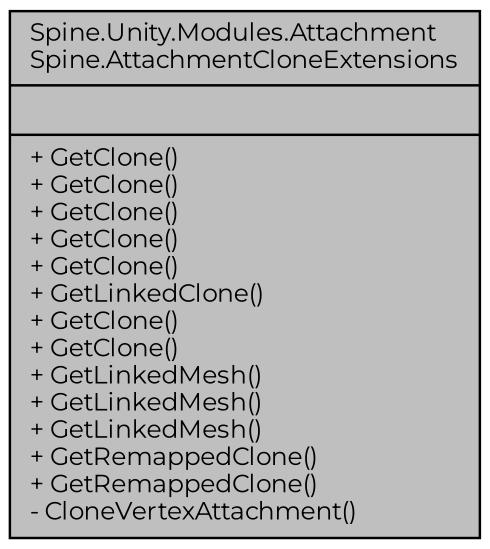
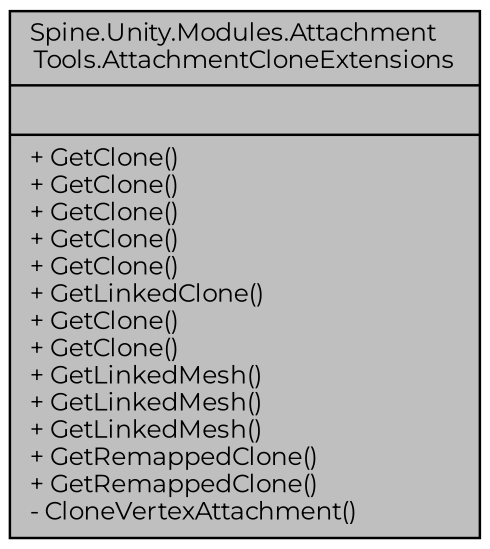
  digraph {
    fontname=Montserrat
-   n1 [color=black fillcolor=grey75 fontcolor=black fontname=Montserrat fontsize=10 height=0.2 label="{Spine.Unity.Modules.Attachment\lSpine.AttachmentCloneExtensions\n||+ GetClone()\l+ GetClone()\l+ GetClone()\l+ GetClone()\l+ GetClone()\l+ GetLinkedClone()\l+ GetClone()\l+ GetClone()\l+ GetLinkedMesh()\l+ GetLinkedMesh()\l+ GetLinkedMesh()\l+ GetRemappedClone()\l+ GetRemappedClone()\l- CloneVertexAttachment()\l}" shape=record style=filled width=0.4]
+   n1 [color=black fillcolor=grey75 fontcolor=black fontname=Montserrat fontsize=10 height=0.2 label="{Spine.Unity.Modules.Attachment\lTools.AttachmentCloneExtensions\n||+ GetClone()\l+ GetClone()\l+ GetClone()\l+ GetClone()\l+ GetClone()\l+ GetLinkedClone()\l+ GetClone()\l+ GetClone()\l+ GetLinkedMesh()\l+ GetLinkedMesh()\l+ GetLinkedMesh()\l+ GetRemappedClone()\l+ GetRemappedClone()\l- CloneVertexAttachment()\l}" shape=record style=filled width=0.4]
  }
